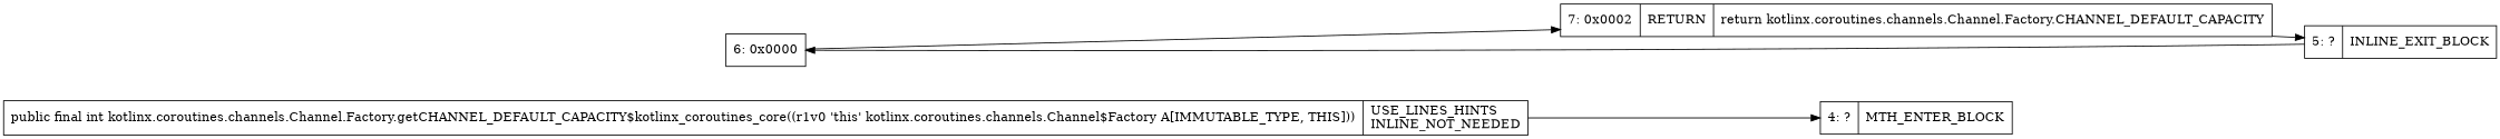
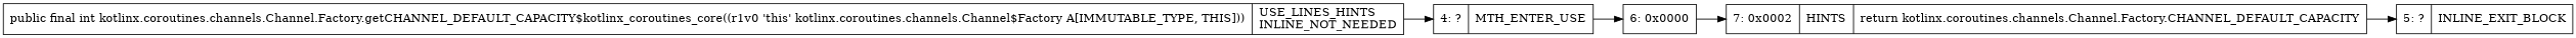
  digraph {
    rankdir=LR
    node [shape=record]
-   n1 [label="{4\:\ ?|MTH_ENTER_BLOCK\l}"]
+   n1 [label="{4\:\ ?|MTH_ENTER_USE\l}"]
    n2 [label="{6\:\ 0x0000}"]
-   n3 [label="{7\:\ 0x0002|RETURN\l|return kotlinx.coroutines.channels.Channel.Factory.CHANNEL_DEFAULT_CAPACITY\l}"]
+   n3 [label="{7\:\ 0x0002|HINTS\l|return kotlinx.coroutines.channels.Channel.Factory.CHANNEL_DEFAULT_CAPACITY\l}"]
    n4 [label="{5\:\ ?|INLINE_EXIT_BLOCK\l}"]
    n5 [label="{public final int kotlinx.coroutines.channels.Channel.Factory.getCHANNEL_DEFAULT_CAPACITY$kotlinx_coroutines_core((r1v0 'this' kotlinx.coroutines.channels.Channel$Factory A[IMMUTABLE_TYPE, THIS]))  | USE_LINES_HINTS\lINLINE_NOT_NEEDED\l}"]
-   n4 -> n2
+   n1 -> n2
    n2 -> n3
    n3 -> n4
    n5 -> n1
  }
